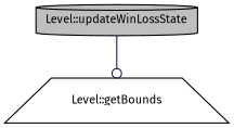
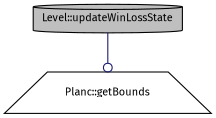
  digraph {
    rankdir=TB
    fontname="Fira Sans"
    node [color=black fontname="Fira Sans" fontsize=10 style=filled]
    n1 [fillcolor=grey75 fontcolor=black height=0.2 label="Level::updateWinLossState" shape=cylinder width=0.4]
-   n2 [fillcolor=white height=0.2 label="Level::getBounds" shape=trapezium width=0.4]
+   n2 [fillcolor=white height=0.2 label="Planc::getBounds" shape=trapezium width=0.4]
    n1 -> n2 [color=midnightblue fontname="Fira Sans" fontsize=10 labelfontname=Helvetica labelfontsize=10 style=solid arrowhead=odot]
  }
